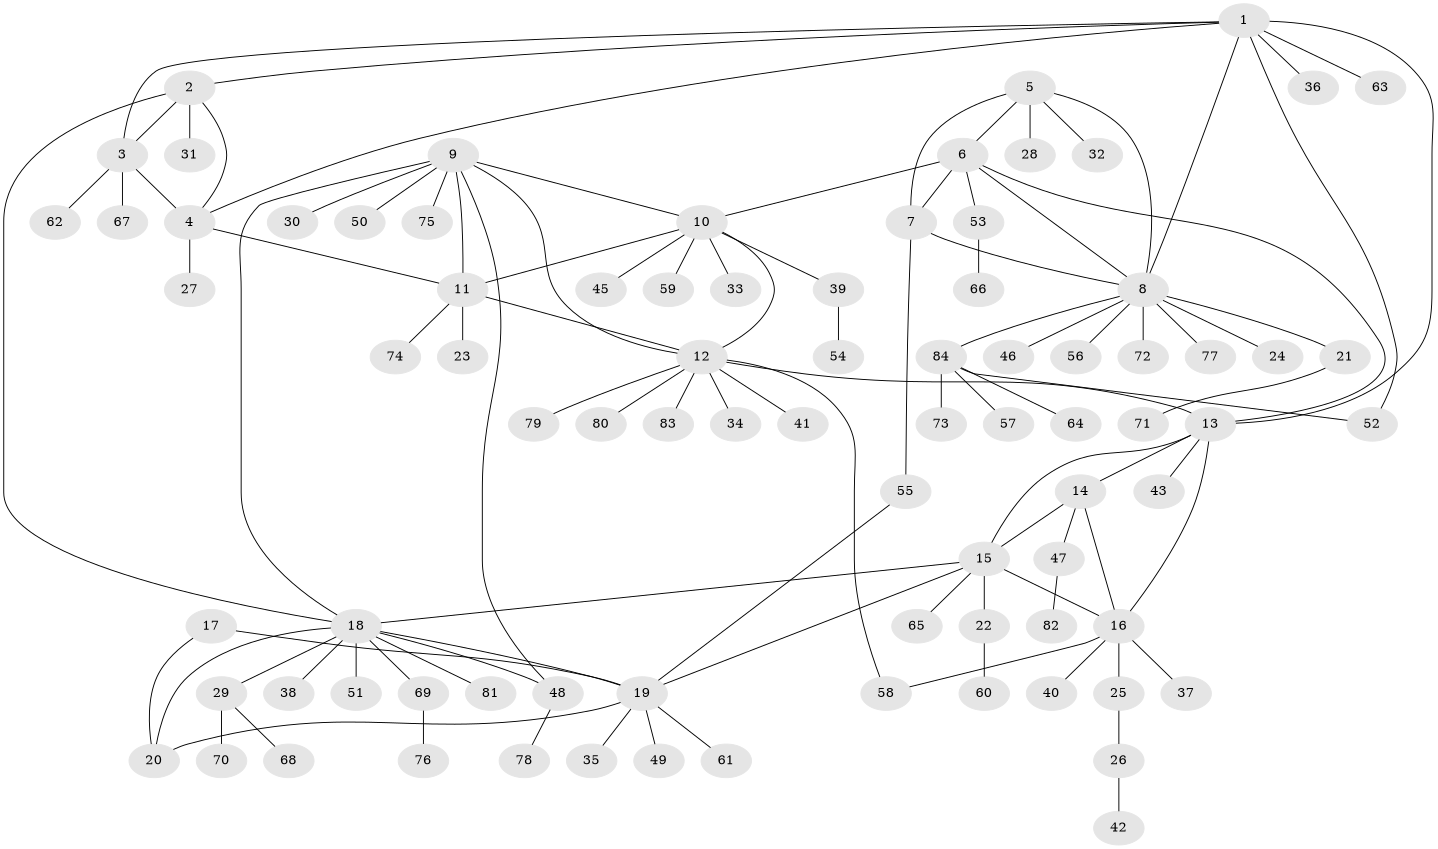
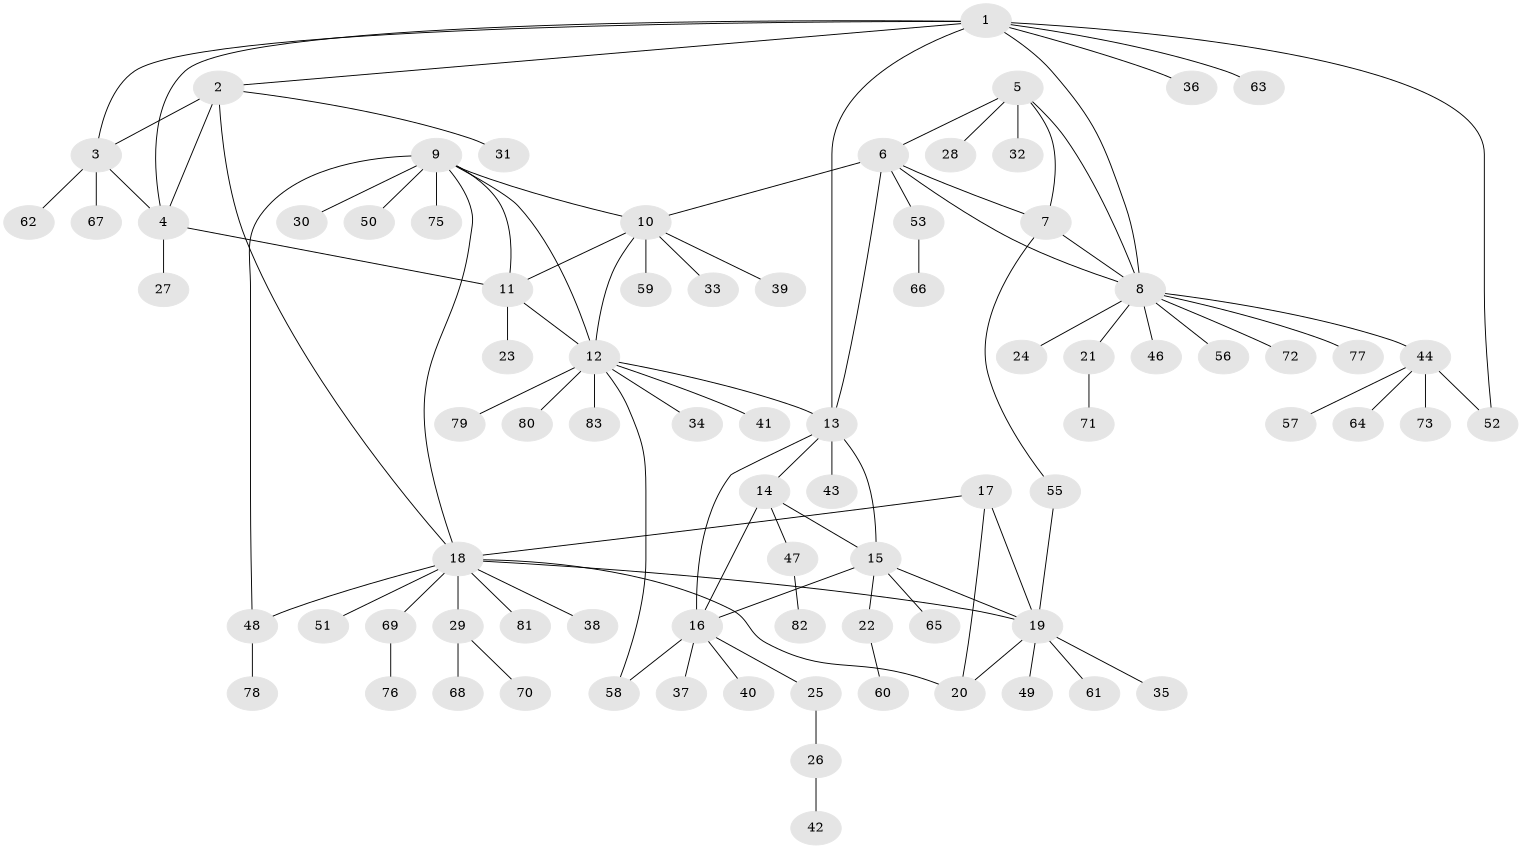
  graph {
    node [color=gray90 style=filled]
    1
    2
    3
    4
    8
    13
    36
    52
    63
    18
    31
    62
    67
    11
    27
    21
    24
-   44 [label=84]
+   44
    46
    56
    72
    77
    14
    15
    16
    43
    19
    48
    20
    29
    38
    51
    69
    81
    12
    23
-   74
    5
    6
    7
    28
    32
    10
    53
    55
    33
    39
-   45
    59
    66
    35
    49
    61
    71
    57
    64
    73
    9
    30
    50
    75
    34
    41
    58
    79
    80
    83
    78
-   54
    47
    22
    65
    25
    37
    40
    82
    60
    26
    17
    68
    70
    76
    42
    1 -- 2
    1 -- 3
    1 -- 4
    1 -- 8
    1 -- 13
    1 -- 36
    1 -- 52
    1 -- 63
    2 -- 3
    2 -- 4
    2 -- 18
    2 -- 31
    3 -- 4
    3 -- 62
    3 -- 67
    4 -- 11
    4 -- 27
    8 -- 21
    8 -- 24
    8 -- 44
    8 -- 46
    8 -- 56
    8 -- 72
    8 -- 77
    13 -- 14
    13 -- 15
    13 -- 16
    13 -- 43
    18 -- 19
    18 -- 48
    18 -- 20
    18 -- 29
    18 -- 38
    18 -- 51
    18 -- 69
    18 -- 81
    11 -- 12
    11 -- 23
-   11 -- 74
    21 -- 71
    44 -- 52
    44 -- 57
    44 -- 64
    44 -- 73
    14 -- 15
    14 -- 16
    14 -- 47
    15 -- 16
    15 -- 19
    15 -- 22
    15 -- 65
    16 -- 58
    16 -- 25
    16 -- 37
    16 -- 40
    19 -- 20
    19 -- 35
    19 -- 49
    19 -- 61
    48 -- 78
    29 -- 68
    29 -- 70
    69 -- 76
    12 -- 13
    12 -- 34
    12 -- 41
    12 -- 58
    12 -- 79
    12 -- 80
    12 -- 83
    5 -- 8
    5 -- 6
    5 -- 7
    5 -- 28
    5 -- 32
    6 -- 8
    6 -- 13
    6 -- 7
    6 -- 10
    6 -- 53
    7 -- 8
    7 -- 55
    10 -- 11
    10 -- 12
    10 -- 33
    10 -- 39
-   10 -- 45
    10 -- 59
    53 -- 66
    55 -- 19
-   39 -- 54
    9 -- 18
    9 -- 11
    9 -- 48
    9 -- 12
    9 -- 10
    9 -- 30
    9 -- 50
    9 -- 75
    47 -- 82
    22 -- 60
    25 -- 26
    26 -- 42
-   15 -- 18
+   17 -- 18
    17 -- 19
    17 -- 20
  }
